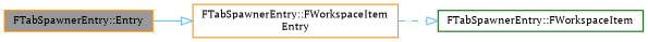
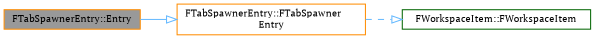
  digraph {
    fontname="PT Serif"
    rankdir=LR
    node [color=darkorange fillcolor=white fontname="PT Serif" fontsize=10 shape=box style=filled]
    edge [arrowhead=onormal color=steelblue1 fontname="PT Serif" fontsize=10 labelfontname=Helvetica labelfontsize=10]
    n1 [fillcolor=grey60 fontcolor=black height=0.2 label="FTabSpawnerEntry::Entry" width=0.4]
-   n2 [height=0.2 label="FTabSpawnerEntry::FWorkspaceItem\lEntry" width=0.4]
-   n3 [color=darkgreen height=0.2 label="FTabSpawnerEntry::FWorkspaceItem" width=0.4]
+   n2 [height=0.2 label="FTabSpawnerEntry::FTabSpawner\lEntry" width=0.4]
+   n3 [color=darkgreen height=0.2 label="FWorkspaceItem::FWorkspaceItem" width=0.4]
    n1 -> n2 [style=solid]
    n2 -> n3 [style=dashed]
  }
